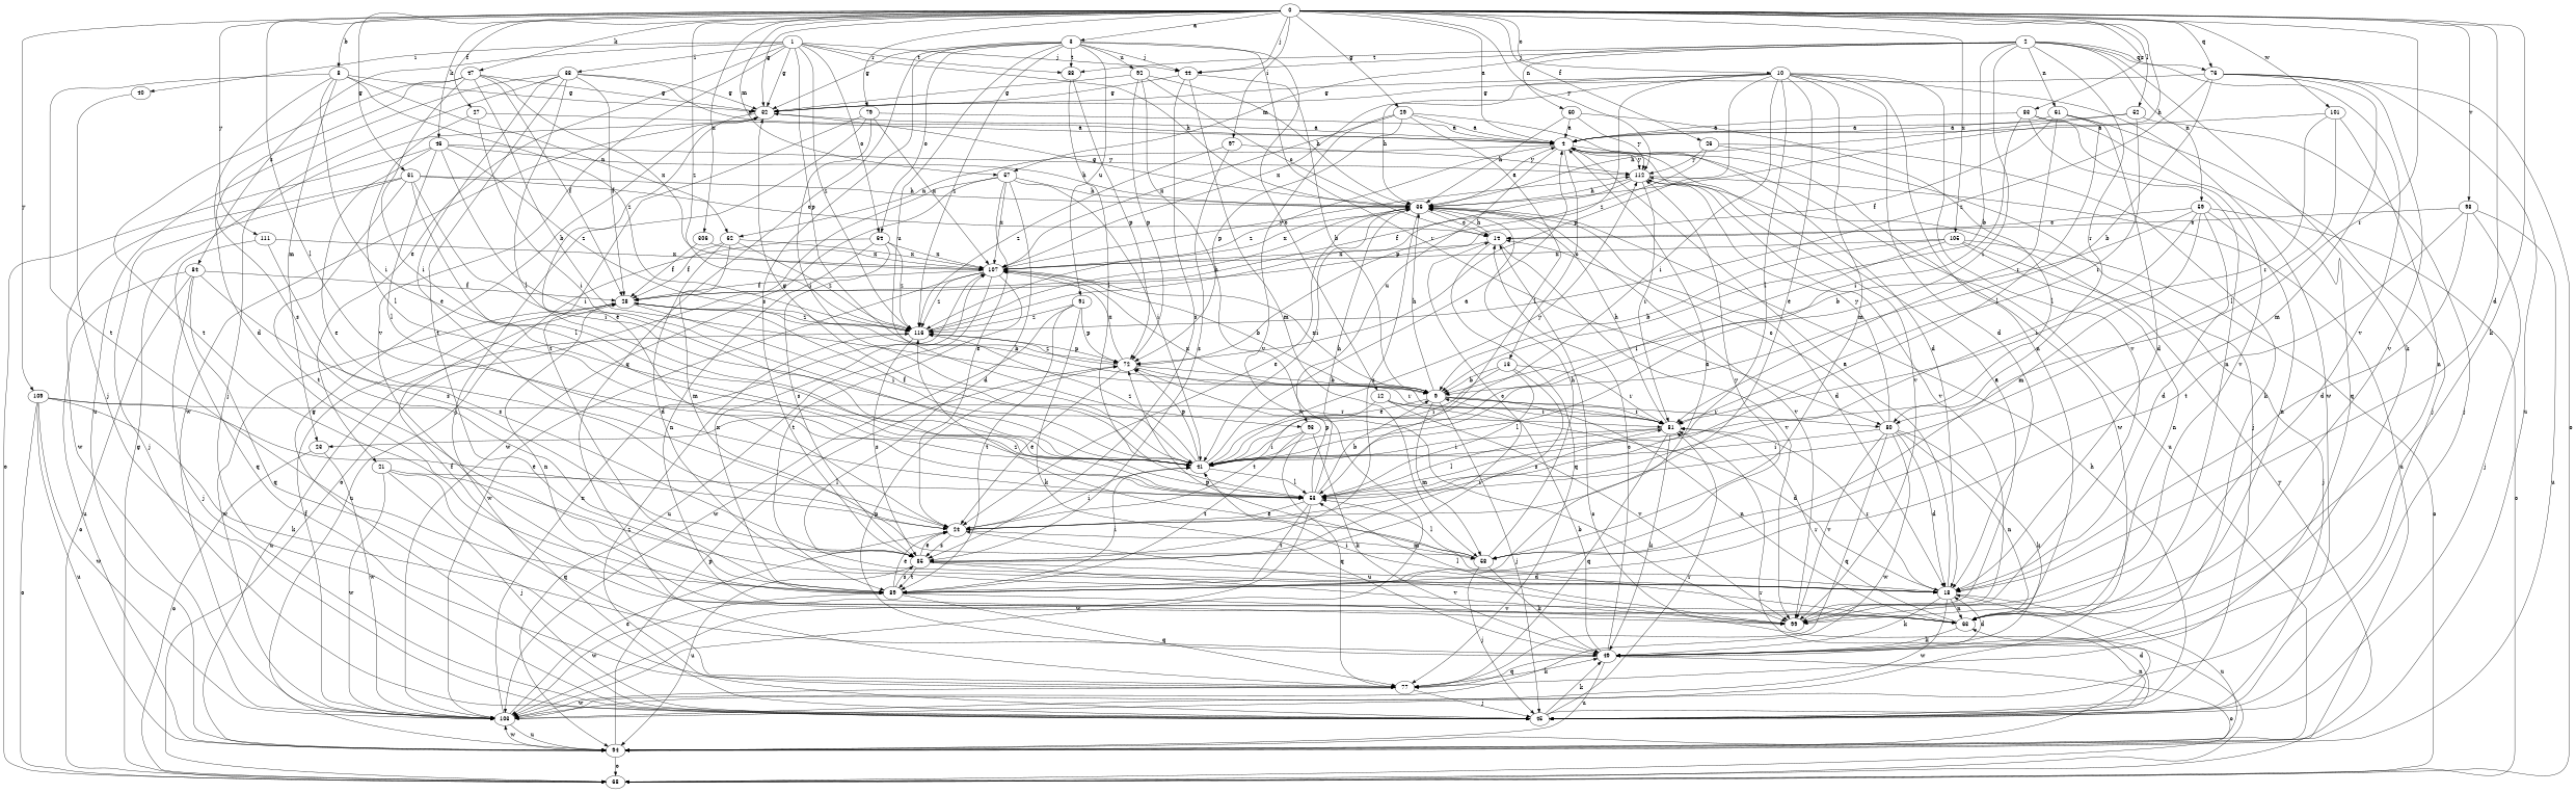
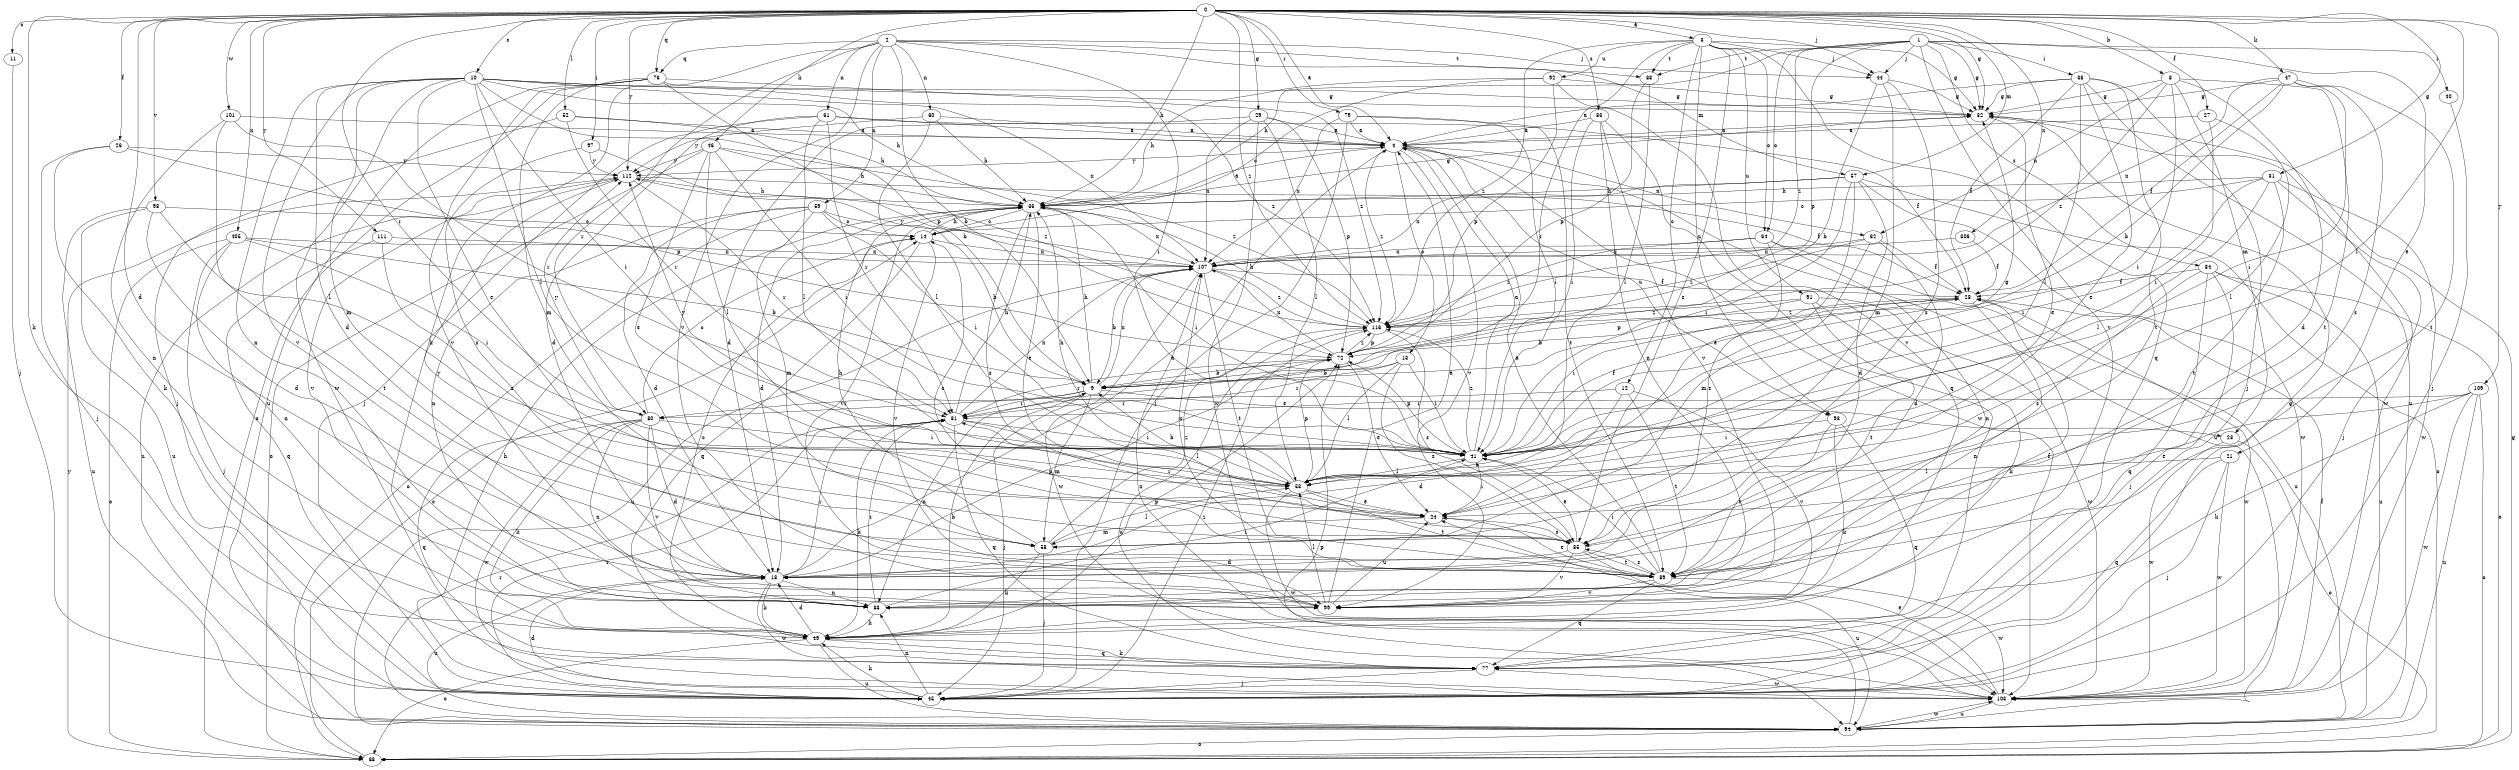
  strict digraph {
    0
    3
    4
    8
    10
+   11
    18
    26
    27
    29
    31
    32
    36
    n14 [label=97]
    44
    46
    47
    49
    52
    53
    57
    76
    79
    80
    83
    98
    101
-   105
+   105 [label=405]
    n29 [label=306]
    109
    111
    112
    116
    64
    88
    12
    77
    85
    91
    92
    93
    99
    13
    62
    94
    103
    41
    89
    23
    72
    58
    63
    107
    24
    45
    81
    14
    9
    68
    28
    1
    21
    38
    40
    84
    2
    59
    60
    61
    0 -> 3 [label=a]
    0 -> 4 [label=a]
    0 -> 8 [label=b]
    0 -> 10 [label=c]
+   0 -> 11 [label=c]
    0 -> 18 [label=d]
    0 -> 26 [label=f]
    0 -> 27 [label=f]
    0 -> 29 [label=g]
    0 -> 31 [label=g]
    0 -> 32 [label=g]
    0 -> 36 [label=h]
    0 -> n14 [label=i]
    0 -> 44 [label=j]
    0 -> 46 [label=k]
    0 -> 47 [label=k]
    0 -> 49 [label=k]
    0 -> 52 [label=l]
    0 -> 53 [label=l]
    0 -> 57 [label=m]
    0 -> 76 [label=q]
    0 -> 79 [label=r]
    0 -> 80 [label=r]
    0 -> 83 [label=s]
    0 -> 98 [label=v]
    0 -> 101 [label=w]
    0 -> 105 [label=x]
    0 -> n29 [label=x]
    0 -> 109 [label=y]
    0 -> 111 [label=y]
    0 -> 112 [label=y]
    0 -> 116 [label=z]
    3 -> 32 [label=g]
    3 -> 44 [label=j]
    3 -> 80 [label=r]
    3 -> 116 [label=z]
    3 -> 64 [label=o]
    3 -> 88 [label=t]
    3 -> 12 [label=c]
    3 -> 77 [label=q]
    3 -> 85 [label=s]
    3 -> 91 [label=u]
    3 -> 92 [label=u]
    3 -> 93 [label=u]
    4 -> 112 [label=y]
    4 -> 116 [label=z]
    4 -> 93 [label=u]
    4 -> 99 [label=v]
    4 -> 13 [label=c]
    4 -> 62 [label=n]
    4 -> 94 [label=u]
    4 -> 103 [label=w]
    8 -> 18 [label=d]
    8 -> 32 [label=g]
    8 -> 116 [label=z]
    8 -> 62 [label=n]
    8 -> 41 [label=i]
    8 -> 89 [label=t]
    8 -> 23 [label=m]
    10 -> 18 [label=d]
    10 -> 32 [label=g]
    10 -> 36 [label=h]
    10 -> 53 [label=l]
    10 -> 116 [label=z]
    10 -> 99 [label=v]
    10 -> 103 [label=w]
    10 -> 41 [label=i]
    10 -> 72 [label=p]
    10 -> 58 [label=m]
    10 -> 63 [label=n]
    10 -> 107 [label=x]
    10 -> 24 [label=e]
+   11 -> 45 [label=j]
    18 -> 4 [label=a]
    18 -> 49 [label=k]
    18 -> 94 [label=u]
    18 -> 103 [label=w]
    18 -> 72 [label=p]
    18 -> 63 [label=n]
    18 -> 81 [label=r]
    26 -> 49 [label=k]
    26 -> 112 [label=y]
    26 -> 72 [label=p]
    26 -> 45 [label=j]
    27 -> 4 [label=a]
    27 -> 53 [label=l]
    27 -> 41 [label=i]
    29 -> 4 [label=a]
    29 -> 18 [label=d]
    29 -> 53 [label=l]
    29 -> 103 [label=w]
    29 -> 72 [label=p]
    29 -> 107 [label=x]
    31 -> 36 [label=h]
    31 -> 53 [label=l]
    31 -> 103 [label=w]
    31 -> 41 [label=i]
    31 -> 89 [label=t]
    31 -> 45 [label=j]
    31 -> 14 [label=c]
    32 -> 4 [label=a]
    32 -> 103 [label=w]
    32 -> 24 [label=e]
    36 -> 4 [label=a]
    36 -> 18 [label=d]
    36 -> 32 [label=g]
    36 -> 85 [label=s]
    36 -> 99 [label=v]
    36 -> 41 [label=i]
    36 -> 107 [label=x]
    36 -> 24 [label=e]
    36 -> 14 [label=c]
    n14 -> 112 [label=y]
    n14 -> 116 [label=z]
    n14 -> 85 [label=s]
    44 -> 32 [label=g]
    44 -> 85 [label=s]
    44 -> 58 [label=m]
    44 -> 9 [label=b]
    46 -> 36 [label=h]
    46 -> 53 [label=l]
    46 -> 112 [label=y]
    46 -> 116 [label=z]
    46 -> 41 [label=i]
    46 -> 24 [label=e]
    46 -> 68 [label=o]
    47 -> 32 [label=g]
    47 -> 85 [label=s]
    47 -> 41 [label=i]
    47 -> 89 [label=t]
    47 -> 107 [label=x]
    47 -> 9 [label=b]
    47 -> 28 [label=f]
    49 -> 18 [label=d]
    49 -> 77 [label=q]
    49 -> 94 [label=u]
    49 -> 72 [label=p]
    49 -> 14 [label=c]
    49 -> 9 [label=b]
    49 -> 68 [label=o]
    52 -> 4 [label=a]
    52 -> 36 [label=h]
    52 -> 45 [label=j]
    52 -> 81 [label=r]
    53 -> 36 [label=h]
    53 -> 103 [label=w]
    53 -> 89 [label=t]
    53 -> 72 [label=p]
    53 -> 24 [label=e]
    53 -> 9 [label=b]
    57 -> 18 [label=d]
    57 -> 36 [label=h]
    57 -> 103 [label=w]
    57 -> 41 [label=i]
    57 -> 107 [label=x]
    57 -> 24 [label=e]
    57 -> 68 [label=o]
    76 -> 32 [label=g]
    76 -> 116 [label=z]
    76 -> 99 [label=v]
    76 -> 94 [label=u]
    76 -> 58 [label=m]
    76 -> 9 [label=b]
    76 -> 68 [label=o]
    79 -> 4 [label=a]
    79 -> 41 [label=i]
    79 -> 89 [label=t]
    79 -> 107 [label=x]
    79 -> 45 [label=j]
    80 -> 18 [label=d]
    80 -> 49 [label=k]
    80 -> 112 [label=y]
    80 -> 77 [label=q]
    80 -> 99 [label=v]
    80 -> 103 [label=w]
    80 -> 41 [label=i]
    80 -> 63 [label=n]
    80 -> 14 [label=c]
    83 -> 4 [label=a]
    83 -> 77 [label=q]
    83 -> 99 [label=v]
    83 -> 41 [label=i]
    83 -> 63 [label=n]
    98 -> 18 [label=d]
    98 -> 94 [label=u]
    98 -> 89 [label=t]
-   98 -> 45 [label=j]
+   98 -> 45 [label=u]
    98 -> 14 [label=c]
    101 -> 4 [label=a]
    101 -> 53 [label=l]
    101 -> 63 [label=n]
    101 -> 81 [label=r]
    105 -> 41 [label=i]
    105 -> 63 [label=n]
    105 -> 107 [label=x]
    105 -> 45 [label=j]
    105 -> 9 [label=b]
    105 -> 68 [label=o]
    n29 -> 107 [label=x]
    n29 -> 28 [label=f]
    109 -> 49 [label=k]
    109 -> 94 [label=u]
    109 -> 103 [label=w]
    109 -> 24 [label=e]
    109 -> 81 [label=r]
    109 -> 68 [label=o]
    111 -> 77 [label=q]
    111 -> 85 [label=s]
    111 -> 107 [label=x]
    112 -> 36 [label=h]
    112 -> 99 [label=v]
    112 -> 94 [label=u]
    112 -> 81 [label=r]
    112 -> 28 [label=f]
    116 -> 36 [label=h]
    116 -> 85 [label=s]
    116 -> 94 [label=u]
    116 -> 72 [label=p]
    64 -> 116 [label=z]
    64 -> 85 [label=s]
    64 -> 94 [label=u]
    64 -> 63 [label=n]
    64 -> 107 [label=x]
    88 -> 53 [label=l]
    88 -> 72 [label=p]
    12 -> 18 [label=d]
    12 -> 99 [label=v]
-   12 -> 24 [label=t]
+   12 -> 89 [label=t]
    12 -> 81 [label=r]
    77 -> 49 [label=k]
    77 -> 103 [label=w]
    77 -> 45 [label=j]
    85 -> 18 [label=d]
    85 -> 99 [label=v]
    85 -> 94 [label=u]
    85 -> 89 [label=t]
-   85 -> 24 [label=e]
+   85 -> 41 [label=e]
    85 -> 14 [label=c]
    91 -> 49 [label=k]
    91 -> 116 [label=z]
    91 -> 103 [label=w]
    91 -> 89 [label=t]
    91 -> 72 [label=p]
    92 -> 32 [label=g]
    92 -> 36 [label=h]
    92 -> 99 [label=v]
    92 -> 72 [label=p]
    92 -> 14 [label=c]
    93 -> 49 [label=k]
    93 -> 77 [label=q]
    93 -> 41 [label=i]
    93 -> 89 [label=t]
    99 -> 4 [label=a]
    99 -> 53 [label=l]
    99 -> 24 [label=u]
    13 -> 53 [label=l]
    13 -> 85 [label=s]
    13 -> 41 [label=i]
    13 -> 81 [label=r]
    13 -> 9 [label=b]
    62 -> 18 [label=d]
    62 -> 116 [label=z]
    62 -> 58 [label=m]
    62 -> 107 [label=x]
    62 -> 28 [label=f]
    94 -> 103 [label=w]
    94 -> 72 [label=p]
    94 -> 81 [label=r]
    94 -> 68 [label=o]
    103 -> 94 [label=u]
    103 -> 107 [label=x]
    103 -> 24 [label=e]
    103 -> 28 [label=f]
    41 -> 4 [label=a]
    41 -> 32 [label=g]
    41 -> 53 [label=l]
    41 -> 112 [label=y]
    41 -> 116 [label=z]
    41 -> 72 [label=p]
    41 -> 28 [label=f]
    89 -> 4 [label=a]
    89 -> 112 [label=y]
    89 -> 77 [label=q]
    89 -> 85 [label=s]
    89 -> 99 [label=v]
    89 -> 103 [label=w]
    89 -> 41 [label=i]
    89 -> 107 [label=x]
    89 -> 24 [label=e]
    23 -> 103 [label=w]
    23 -> 68 [label=o]
    72 -> 116 [label=z]
    72 -> 107 [label=x]
    72 -> 24 [label=e]
    72 -> 81 [label=r]
    72 -> 9 [label=b]
    58 -> 36 [label=h]
    58 -> 49 [label=k]
    58 -> 53 [label=l]
    58 -> 116 [label=z]
    58 -> 45 [label=j]
    63 -> 49 [label=k]
    63 -> 41 [label=i]
    63 -> 81 [label=r]
    63 -> 28 [label=f]
    107 -> 112 [label=y]
    107 -> 116 [label=z]
    107 -> 94 [label=u]
    107 -> 103 [label=w]
    107 -> 89 [label=t]
    107 -> 9 [label=b]
    107 -> 28 [label=f]
    24 -> 85 [label=s]
    24 -> 41 [label=i]
    24 -> 58 [label=m]
    24 -> 81 [label=r]
    45 -> 18 [label=d]
    45 -> 32 [label=g]
    45 -> 36 [label=h]
    45 -> 49 [label=k]
    45 -> 116 [label=z]
    45 -> 63 [label=n]
    45 -> 81 [label=r]
    81 -> 36 [label=h]
    81 -> 49 [label=k]
    81 -> 53 [label=l]
    81 -> 77 [label=q]
    81 -> 41 [label=i]
    81 -> 107 [label=x]
    14 -> 36 [label=h]
    14 -> 77 [label=q]
    14 -> 99 [label=v]
    14 -> 107 [label=x]
    9 -> 36 [label=h]
    9 -> 80 [label=r]
    9 -> 23 [label=e]
    9 -> 58 [label=m]
    9 -> 63 [label=n]
    9 -> 107 [label=x]
    9 -> 45 [label=j]
    9 -> 81 [label=r]
    68 -> 32 [label=g]
    68 -> 112 [label=y]
    68 -> 14 [label=c]
    28 -> 116 [label=z]
    28 -> 103 [label=w]
    28 -> 41 [label=i]
    28 -> 63 [label=n]
    28 -> 9 [label=b]
    1 -> 32 [label=g]
    1 -> 36 [label=h]
    1 -> 44 [label=j]
    1 -> 116 [label=z]
    1 -> 64 [label=o]
    1 -> 88 [label=t]
    1 -> 99 [label=v]
    1 -> 72 [label=p]
    1 -> 21 [label=e]
    1 -> 38 [label=i]
    1 -> 40 [label=i]
    1 -> 84 [label=s]
    21 -> 53 [label=l]
    21 -> 77 [label=q]
    21 -> 103 [label=w]
    21 -> 45 [label=j]
    38 -> 4 [label=a]
    38 -> 32 [label=g]
    38 -> 53 [label=l]
    38 -> 94 [label=u]
    38 -> 89 [label=t]
    38 -> 24 [label=e]
    38 -> 45 [label=j]
    38 -> 28 [label=f]
    40 -> 45 [label=j]
    84 -> 77 [label=q]
    84 -> 85 [label=s]
    84 -> 94 [label=u]
    84 -> 45 [label=j]
    84 -> 68 [label=o]
    84 -> 28 [label=f]
    2 -> 44 [label=j]
    2 -> 49 [label=k]
    2 -> 57 [label=m]
    2 -> 76 [label=q]
    2 -> 80 [label=r]
    2 -> 88 [label=t]
    2 -> 99 [label=v]
    2 -> 41 [label=i]
    2 -> 9 [label=b]
    2 -> 59 [label=n]
    2 -> 60 [label=n]
    2 -> 61 [label=n]
    59 -> 18 [label=d]
    59 -> 41 [label=i]
    59 -> 58 [label=m]
    59 -> 63 [label=n]
    59 -> 14 [label=c]
    59 -> 9 [label=b]
    59 -> 68 [label=o]
    60 -> 4 [label=a]
    60 -> 36 [label=h]
    60 -> 53 [label=l]
    60 -> 112 [label=y]
    61 -> 4 [label=a]
    61 -> 18 [label=d]
    61 -> 53 [label=l]
    61 -> 45 [label=j]
    61 -> 81 [label=r]
    61 -> 28 [label=f]
  }
